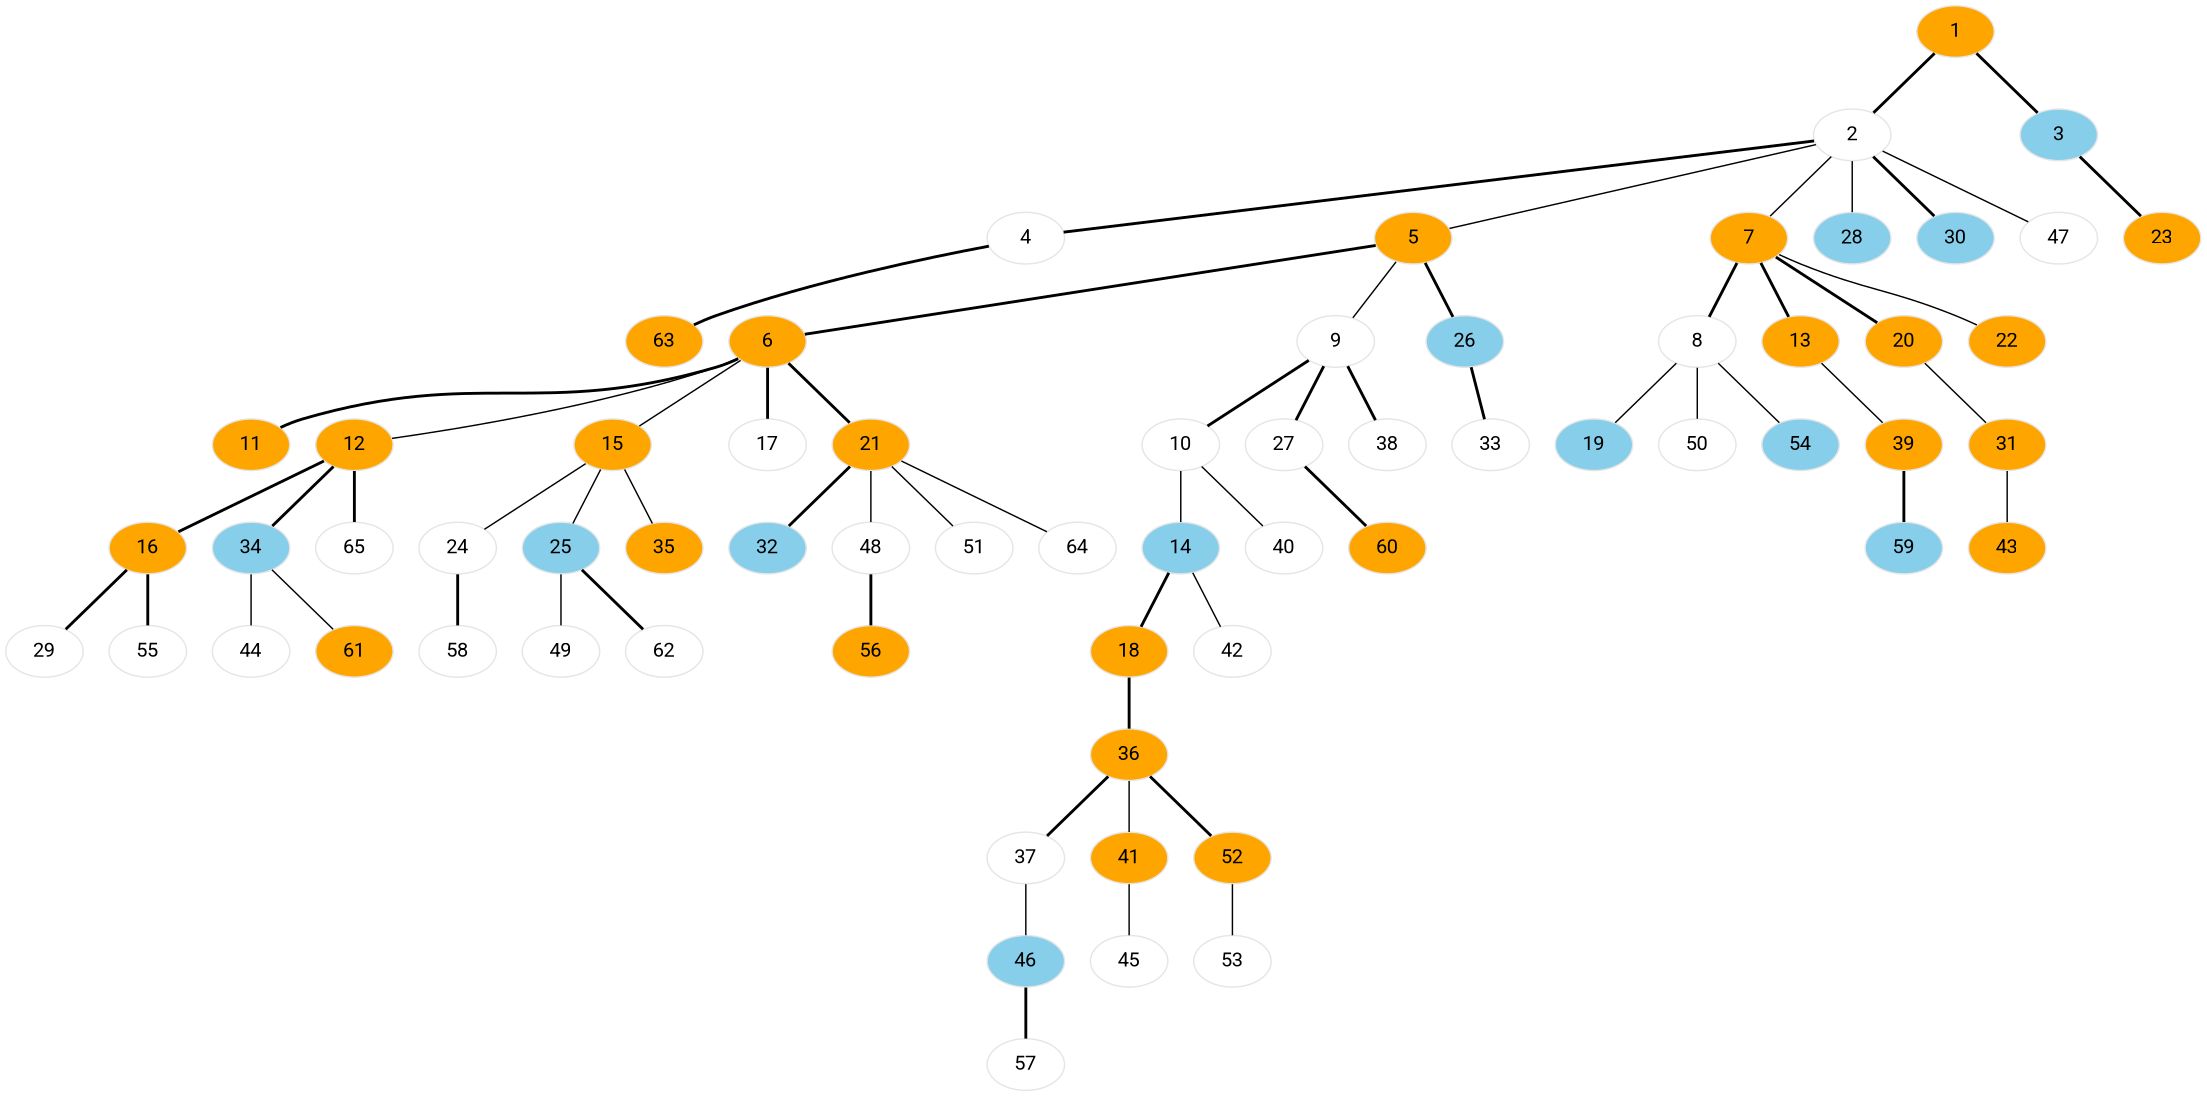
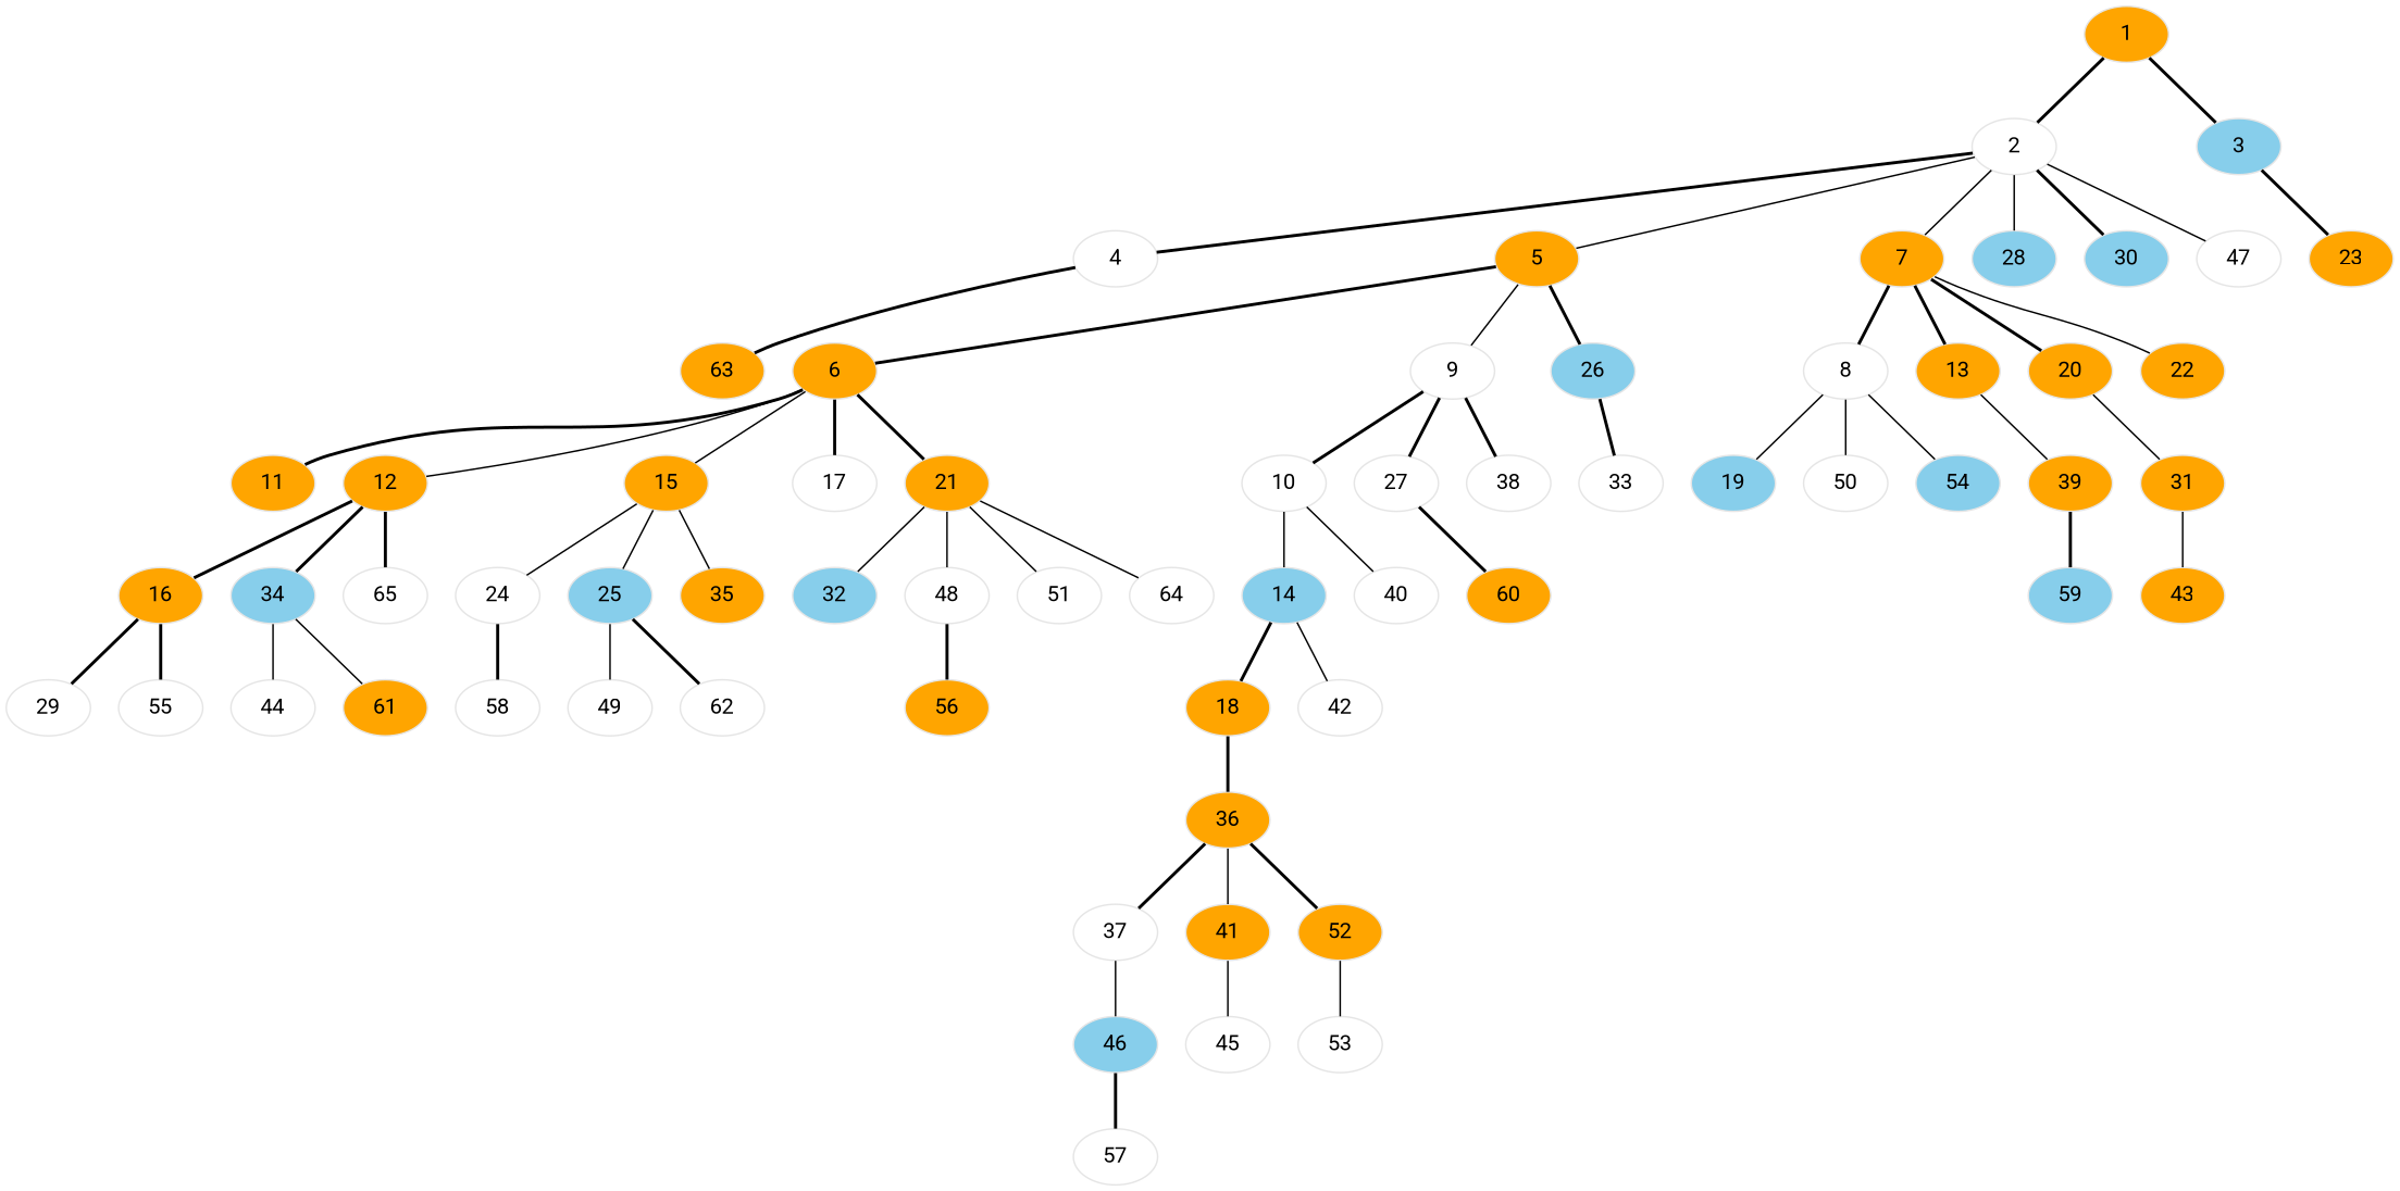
  graph {
    fontname=Roboto
    node [color=gray90 fillcolor=white fontname=Roboto style=filled]
    edge [fontname=Roboto style=bold]
    1 [fillcolor=orange]
    2
    3 [fillcolor=skyblue]
    4
    5 [fillcolor=orange]
    7 [fillcolor=orange]
    28 [fillcolor=skyblue]
    30 [fillcolor=skyblue]
    47
    23 [fillcolor=orange]
    63 [fillcolor=orange]
    6 [fillcolor=orange]
    9
    26 [fillcolor=skyblue]
    8
    13 [fillcolor=orange]
    20 [fillcolor=orange]
    22 [fillcolor=orange]
    11 [fillcolor=orange]
    12 [fillcolor=orange]
    15 [fillcolor=orange]
    17
    21 [fillcolor=orange]
    10
    27
    38
    33
    16 [fillcolor=orange]
    34 [fillcolor=skyblue]
    65
    24
    25 [fillcolor=skyblue]
    35 [fillcolor=orange]
    32 [fillcolor=skyblue]
    48
    51
    64
    19 [fillcolor=skyblue]
    50
    54 [fillcolor=skyblue]
    39 [fillcolor=orange]
    31 [fillcolor=orange]
    14 [fillcolor=skyblue]
    40
    60 [fillcolor=orange]
    18 [fillcolor=orange]
    42
    29
    55
    44
    61 [fillcolor=orange]
    59 [fillcolor=skyblue]
    36 [fillcolor=orange]
    58
    49
    62
    37
    41 [fillcolor=orange]
    52 [fillcolor=orange]
    43 [fillcolor=orange]
    56 [fillcolor=orange]
    46 [fillcolor=skyblue]
    45
    53
    57
    1 -- 2
    1 -- 3
    2 -- 4
    2 -- 5 [style=solid]
    2 -- 7 [style=solid]
    2 -- 28 [style=solid]
    2 -- 30
    2 -- 47 [style=solid]
    3 -- 23
    4 -- 63
    5 -- 6
    5 -- 9 [style=solid]
    5 -- 26
    7 -- 8
    7 -- 13
    7 -- 20
    7 -- 22 [style=solid]
    6 -- 11
    6 -- 12 [style=solid]
    6 -- 15 [style=solid]
    6 -- 17
    6 -- 21
    9 -- 10
    9 -- 27
    9 -- 38
    26 -- 33
    8 -- 19 [style=solid]
    8 -- 50 [style=solid]
    8 -- 54 [style=solid]
    13 -- 39 [style=solid]
    20 -- 31 [style=solid]
    12 -- 16
    12 -- 34
    12 -- 65
    15 -- 24 [style=solid]
    15 -- 25 [style=solid]
    15 -- 35 [style=solid]
-   21 -- 32
+   21 -- 32 [style=solid]
    21 -- 48 [style=solid]
    21 -- 51 [style=solid]
    21 -- 64 [style=solid]
    10 -- 14 [style=solid]
    10 -- 40 [style=solid]
    27 -- 60
    16 -- 29
    16 -- 55
    34 -- 44 [style=solid]
    34 -- 61 [style=solid]
    24 -- 58
    25 -- 49 [style=solid]
    25 -- 62
    48 -- 56
    39 -- 59
    31 -- 43 [style=solid]
    14 -- 18
    14 -- 42 [style=solid]
    18 -- 36
    36 -- 37
    36 -- 41 [style=solid]
    36 -- 52
    37 -- 46 [style=solid]
    41 -- 45 [style=solid]
    52 -- 53 [style=solid]
    46 -- 57
  }
